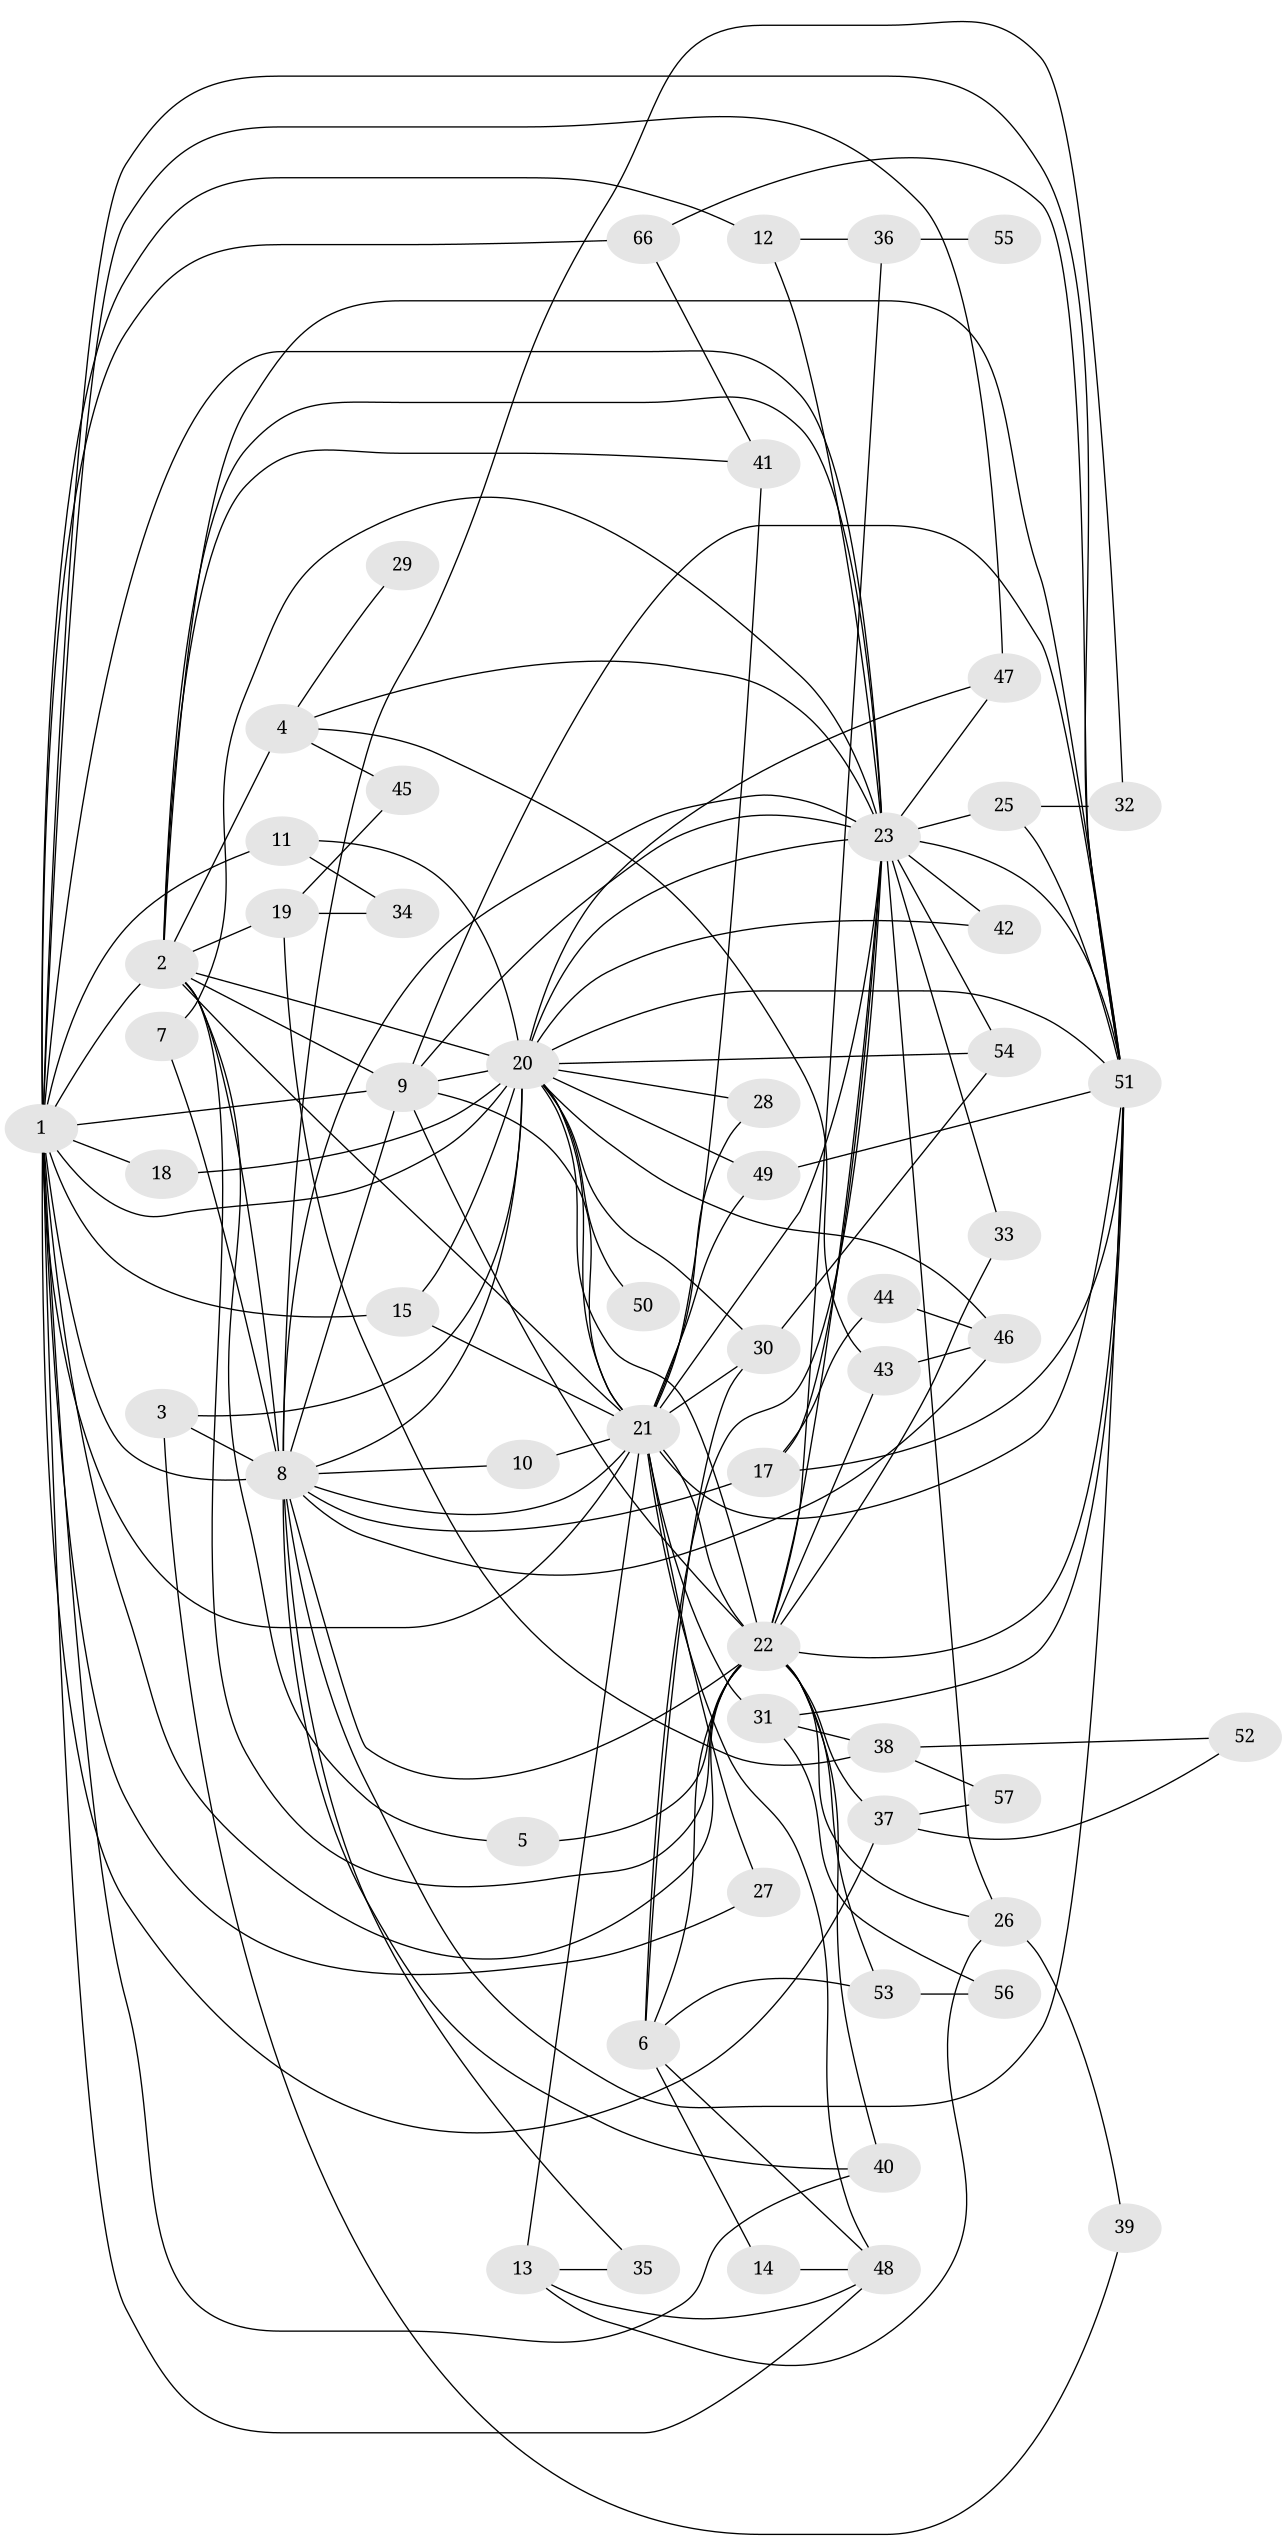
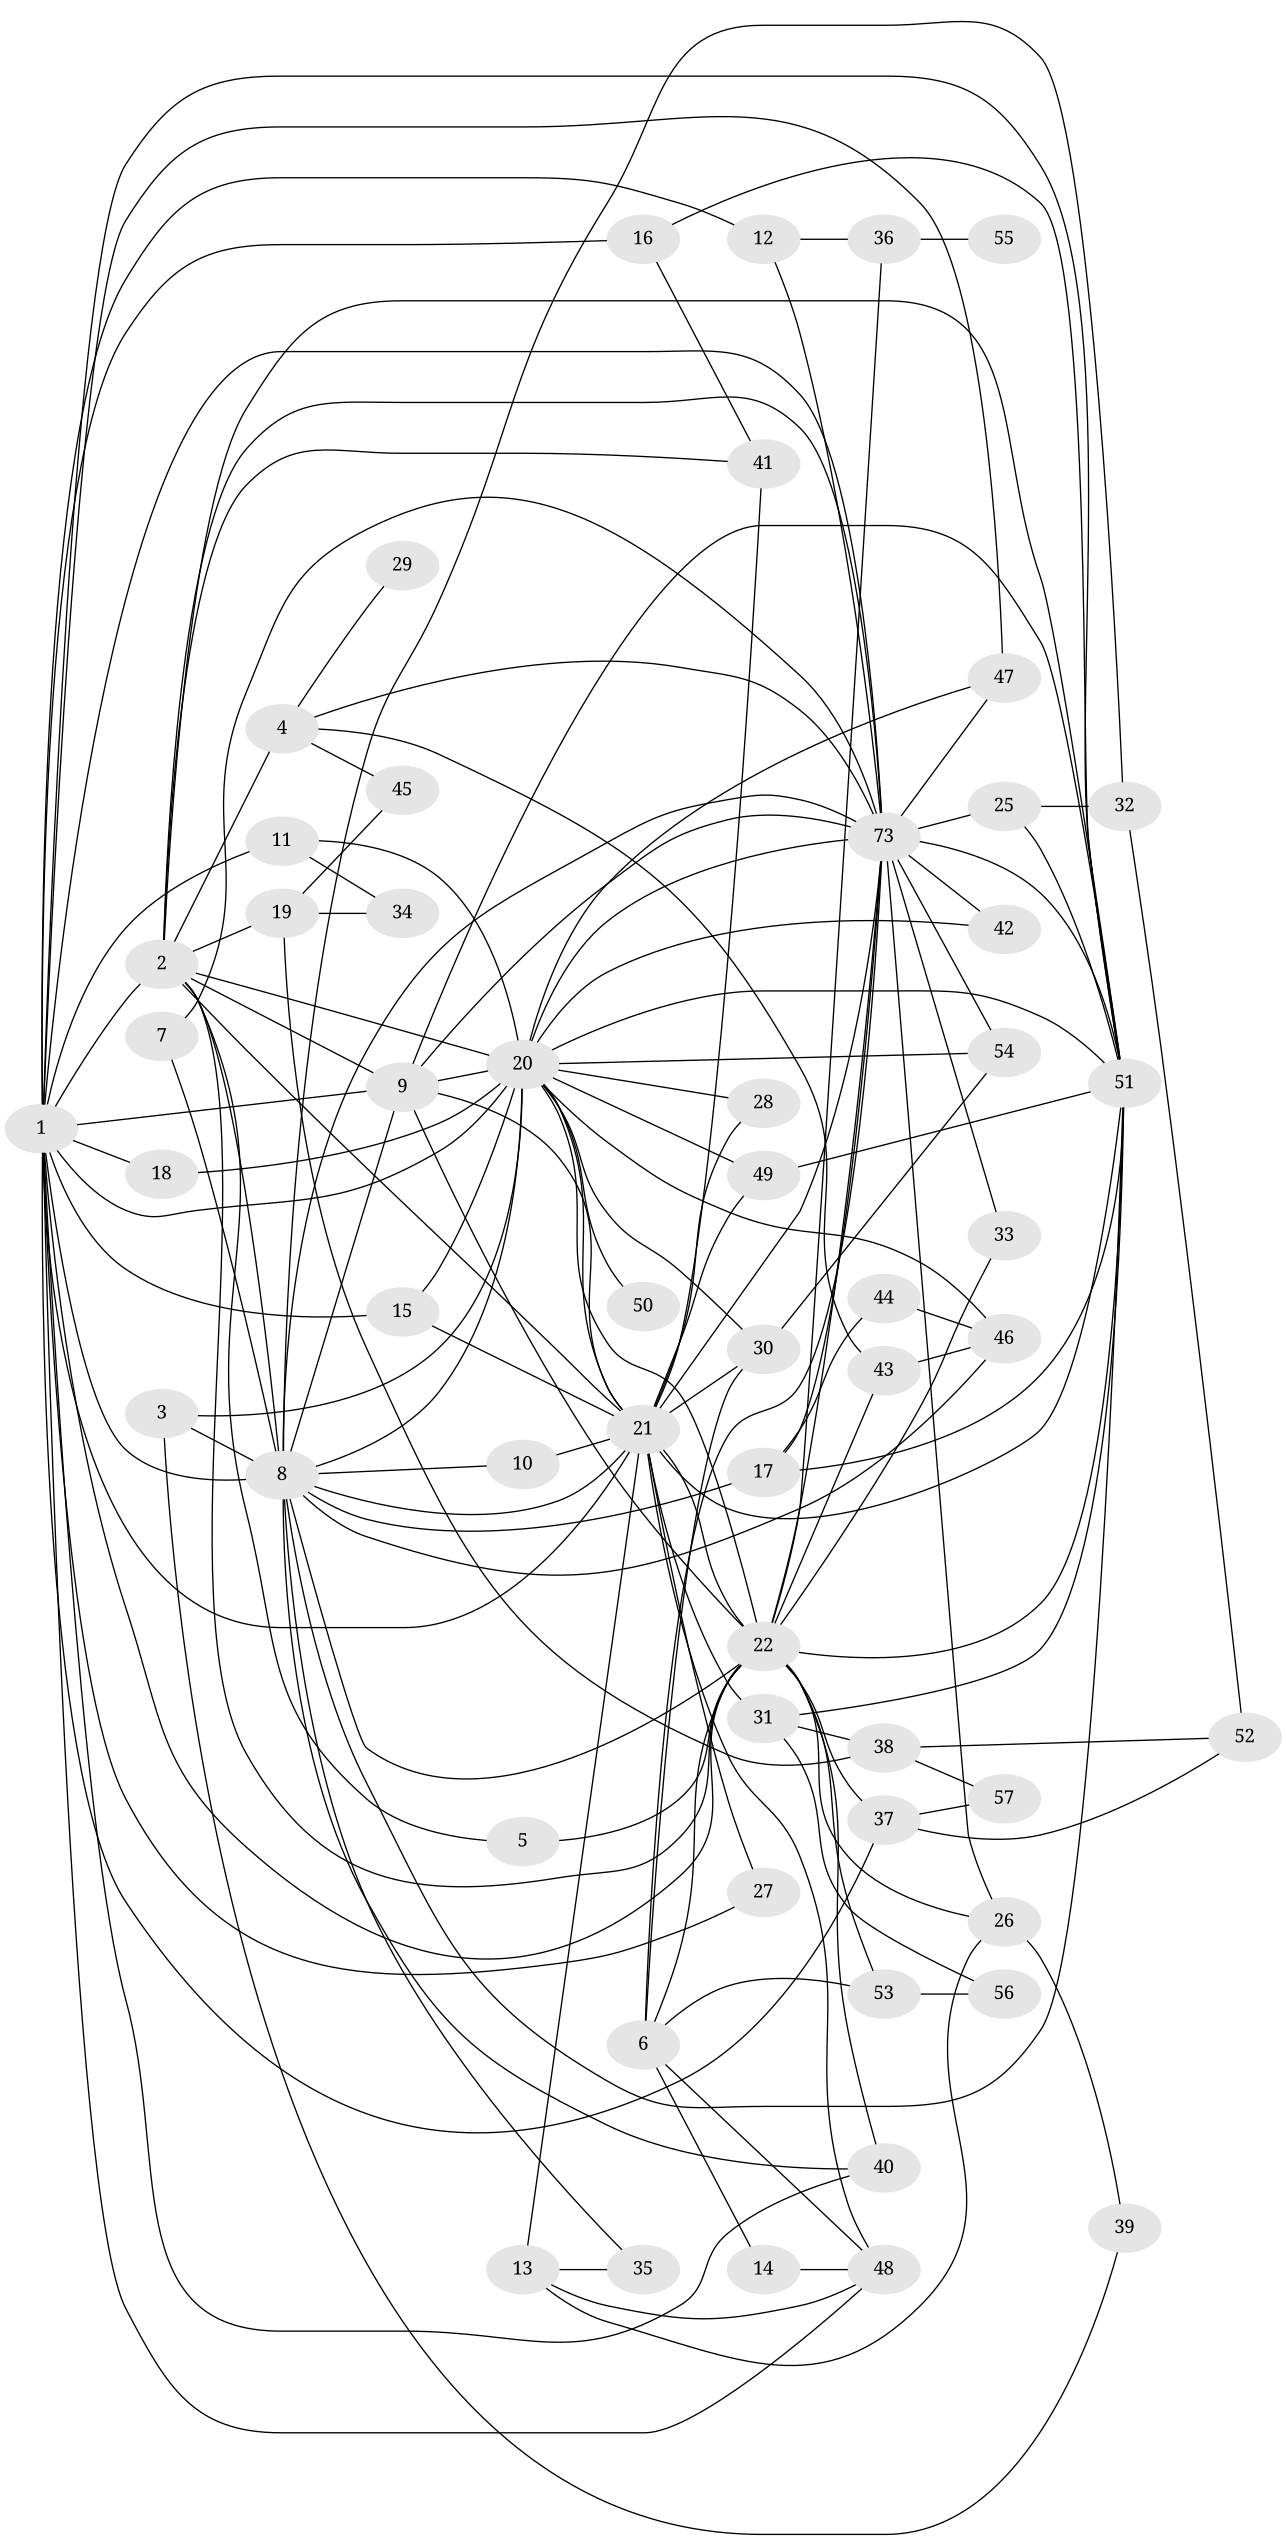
  graph {
    fontname="Noto Serif"
    rankdir=LR
    node [color=gray90 fontname="Noto Serif" style=filled]
    edge [fontname="Noto Serif" weight=1.0]
    1
    2
    8
    9
    11
    12
    15
-   16 [label=66]
+   16
    18
    20
    21
    22
-   23
+   23 [label=73]
    27
    37
    40
    47
    48
    51
    4
    5
    19
    41
    10
    17
    32
    35
    46
    34
    36
    30
    28
    42
    49
    50
    54
    31
    43
    53
    26
    33
    25
    52
    57
    29
    45
    38
    3
    39
    6
    14
    56
    7
    44
    55
    13
    1 -- 2 [weight=2.0]
    1 -- 8
    1 -- 9 [weight=2.0]
    1 -- 11
    1 -- 12
    1 -- 15
    1 -- 16
    1 -- 18
    1 -- 20
    1 -- 21
    1 -- 22 [weight=2.0]
    1 -- 23 [weight=2.0]
    1 -- 27
    1 -- 37
    1 -- 40
    1 -- 47
    1 -- 48
    1 -- 51
    2 -- 8 [weight=2.0]
    2 -- 9 [weight=2.0]
    2 -- 20 [weight=2.0]
    2 -- 21 [weight=2.0]
    2 -- 22 [weight=2.0]
    2 -- 23 [weight=2.0]
    2 -- 51 [weight=2.0]
    2 -- 4
    2 -- 5
    2 -- 19 [weight=3.0]
    2 -- 41
    8 -- 9
    8 -- 20
    8 -- 21
    8 -- 22
    8 -- 23
    8 -- 40
    8 -- 51 [weight=2.0]
    8 -- 10
    8 -- 17
    8 -- 32
    8 -- 35
    8 -- 46
    9 -- 20 [weight=2.0]
    9 -- 21
    9 -- 22
    9 -- 23
    9 -- 51
    11 -- 20
    11 -- 34
    12 -- 23
    12 -- 36
    15 -- 20
    15 -- 21
    16 -- 51
    16 -- 41
    18 -- 20
    20 -- 21
    20 -- 22
    20 -- 23
    20 -- 47
    20 -- 51
    20 -- 46
    20 -- 30
    20 -- 28
    20 -- 42
    20 -- 49
    20 -- 50
    20 -- 54
    21 -- 22
    21 -- 23 [weight=2.0]
    21 -- 27
    21 -- 48
    21 -- 51
    21 -- 41
    21 -- 30
    21 -- 28
    21 -- 49
    21 -- 31
    22 -- 23
    22 -- 37
    22 -- 40
    22 -- 51 [weight=2.0]
    22 -- 36
    22 -- 43
    22 -- 53 [weight=2.0]
    22 -- 26
    22 -- 33
    23 -- 47
    23 -- 51
    23 -- 42
    23 -- 54
    23 -- 26
    23 -- 33
    23 -- 25
    37 -- 52
    37 -- 57
    4 -- 23
    4 -- 43
    4 -- 29
    4 -- 45
    5 -- 22
    19 -- 34
    19 -- 45
    19 -- 38
    10 -- 21
    17 -- 23
    17 -- 51
    17 -- 44
+   32 -- 52
    36 -- 55
    30 -- 54
    49 -- 51
    31 -- 51
    31 -- 38
    31 -- 56
    43 -- 46
    53 -- 56
    26 -- 39
    25 -- 51
    25 -- 32
    38 -- 52
    38 -- 57
    3 -- 8
    3 -- 20
    3 -- 39
    6 -- 22
    6 -- 23
    6 -- 48
    6 -- 30
    6 -- 53
    6 -- 14
    14 -- 48
    7 -- 8
    7 -- 23
    44 -- 46
    13 -- 21
    13 -- 48
    13 -- 35
    13 -- 26
  }
